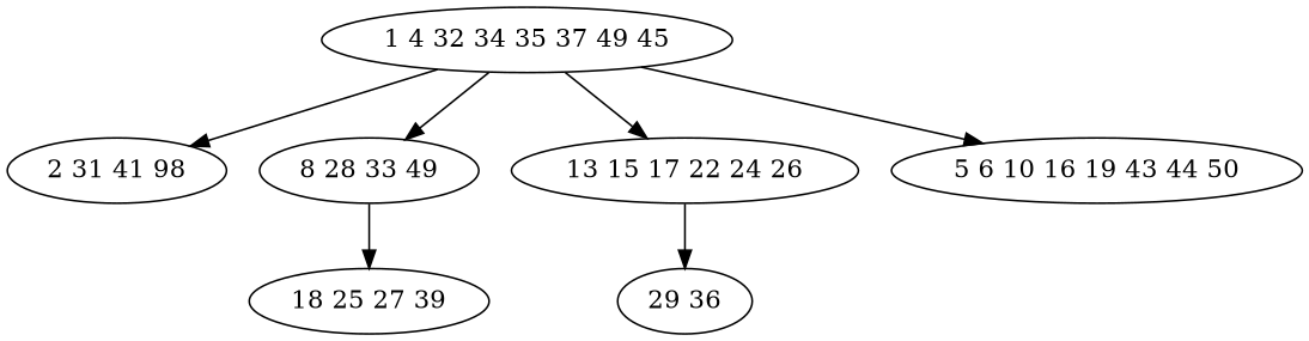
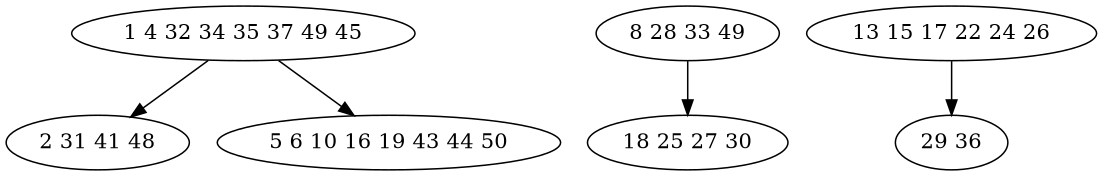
  digraph {
    n1 [label="1 4 32 34 35 37 49 45"]
-   n2 [label="2 31 41 98"]
+   n2 [label="2 31 41 48"]
    n3 [label="8 28 33 49"]
    n4 [label="13 15 17 22 24 26"]
    n5 [label="5 6 10 16 19 43 44 50"]
-   n6 [label="18 25 27 39"]
+   n6 [label="18 25 27 30"]
    n7 [label="29 36"]
    n1 -> n2
-   n1 -> n3
-   n1 -> n4
    n1 -> n5
    n3 -> n6
    n4 -> n7
  }
